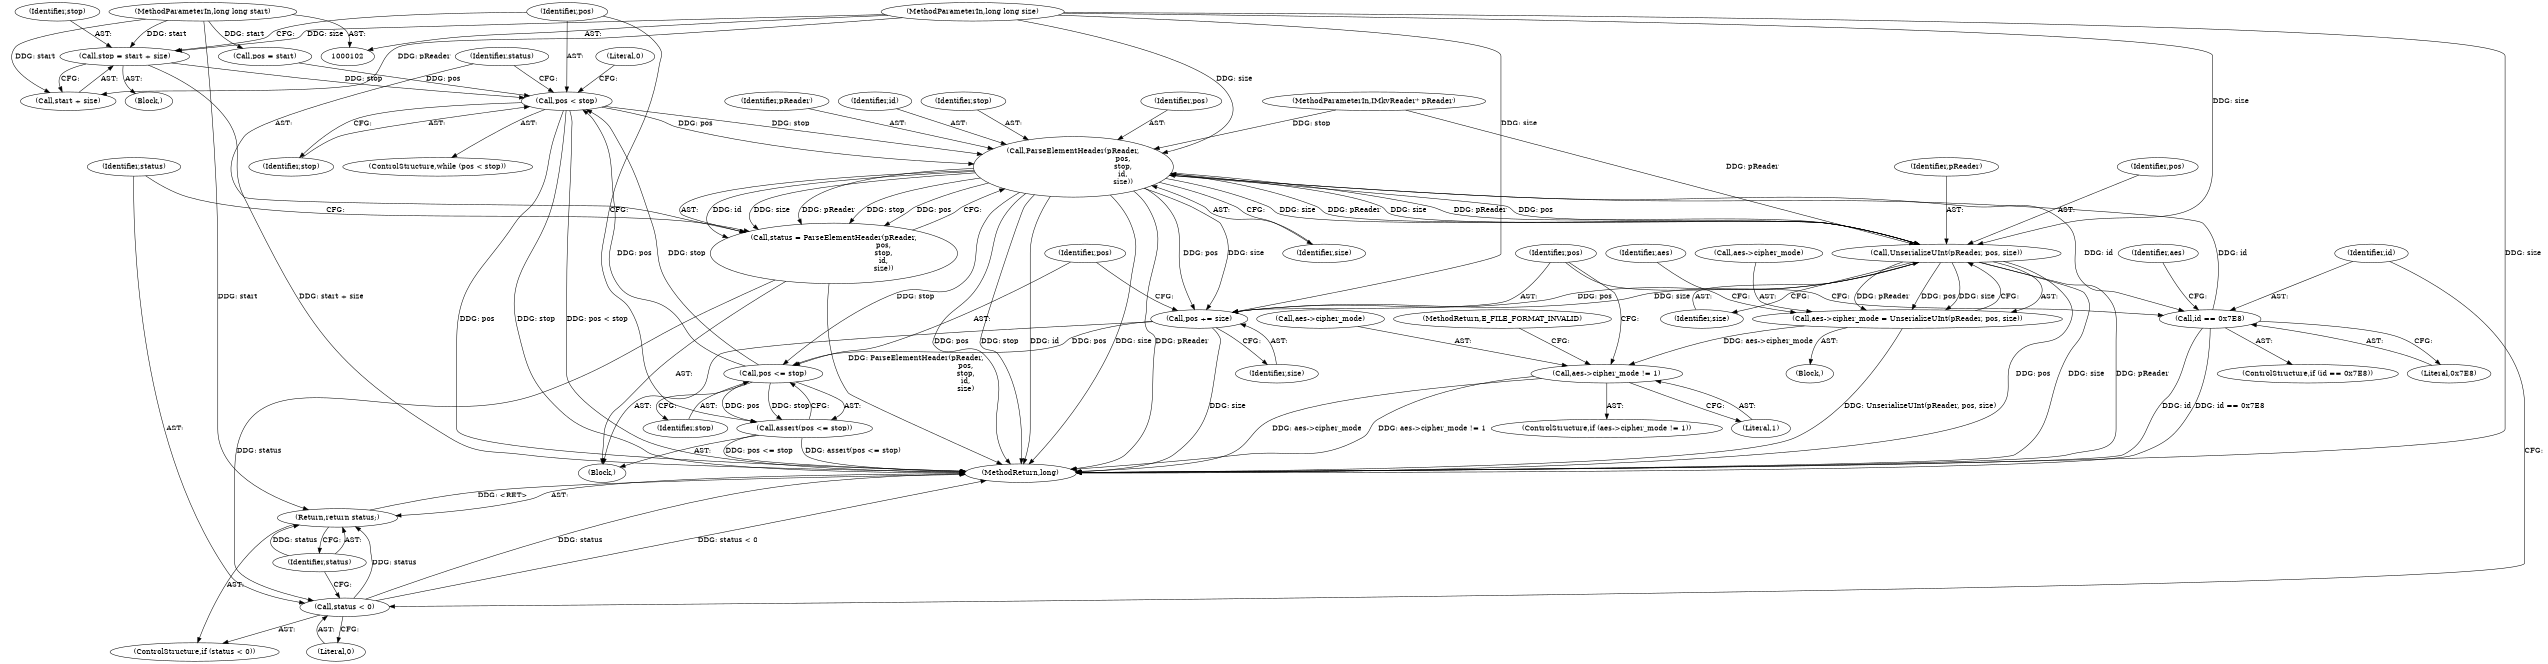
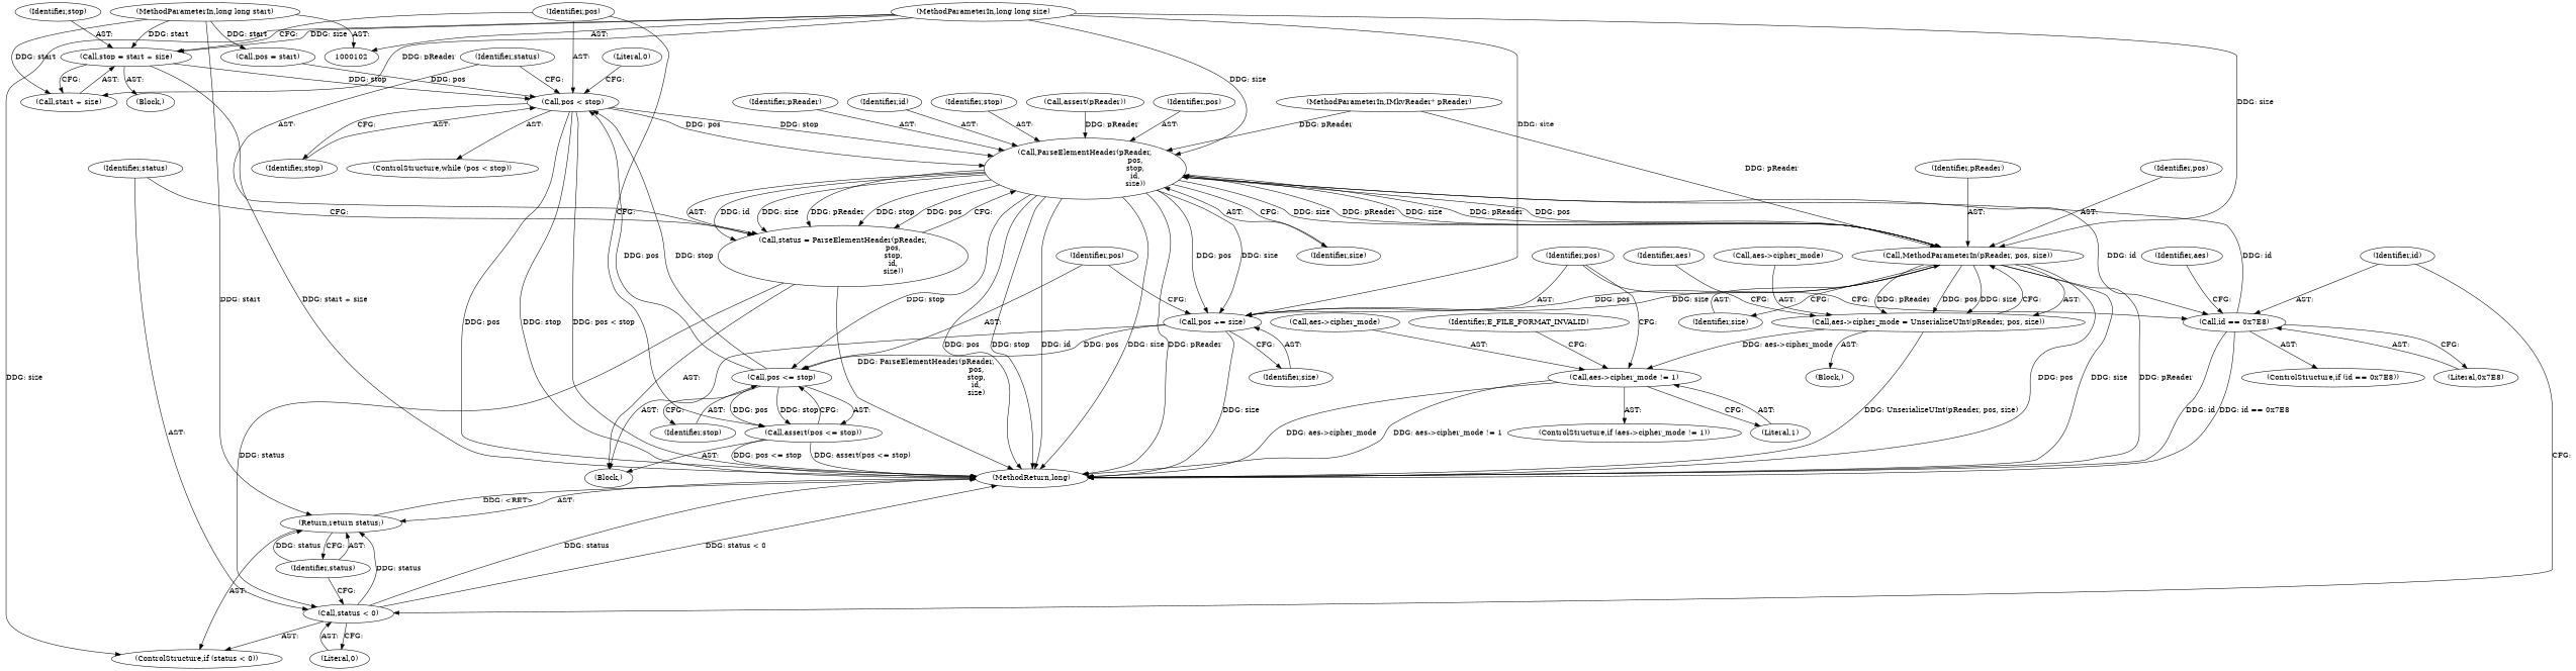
  digraph {
    n1 [label="(Call,stop = start + size)"]
    n2 [label="(Call,pos < stop)"]
    n3 [label="(Call,start + size)"]
    n4 [label="(MethodReturn,long)"]
    n5 [label="(Block,)"]
    n6 [label="(Call,ParseElementHeader(pReader,\n                                           pos,\n                                           stop,\n                                           id,\n                                           size))"]
    n7 [label="(Identifier,stop)"]
    n8 [label="(ControlStructure,while (pos < stop))"]
    n9 [label="(Return,return status;)"]
    n10 [label="(MethodParameterIn,long long start)"]
    n11 [label="(Call,pos = start)"]
    1000102
    n13 [label="(MethodParameterIn,long long size)"]
-   n14 [label="(Call,UnserializeUInt(pReader, pos, size))"]
+   n14 [label="(Call,MethodParameterIn(pReader, pos, size))"]
    n15 [label="(Call,pos += size)"]
    n16 [label="(Call,status = ParseElementHeader(pReader,\n                                           pos,\n                                           stop,\n                                           id,\n                                           size))"]
    n17 [label="(Call,id == 0x7E8)"]
    n18 [label="(Call,pos <= stop)"]
    n19 [label="(Identifier,size)"]
    n20 [label="(Call,aes->cipher_mode = UnserializeUInt(pReader, pos, size))"]
    n21 [label="(Identifier,size)"]
    n22 [label="(Block,)"]
    n23 [label="(Identifier,size)"]
    n24 [label="(Call,status < 0)"]
    n25 [label="(Literal,0x7E8)"]
    n26 [label="(ControlStructure,if (id == 0x7E8))"]
    n27 [label="(Call,assert(pos <= stop))"]
    n28 [label="(Identifier,stop)"]
    n29 [label="(ControlStructure,if (status < 0))"]
    n30 [label="(Literal,0)"]
    n31 [label="(Identifier,status)"]
    n32 [label="(Call,aes->cipher_mode != 1)"]
    n33 [label="(Block,)"]
    n34 [label="(Literal,1)"]
    n35 [label="(ControlStructure,if (aes->cipher_mode != 1))"]
    n36 [label="(Identifier,pReader)"]
    n37 [label="(Identifier,status)"]
    n38 [label="(Identifier,pReader)"]
    n39 [label="(Call,aes->cipher_mode)"]
    n40 [label="(Identifier,pos)"]
    n41 [label="(Identifier,pos)"]
    n42 [label="(Identifier,id)"]
    n43 [label="(Identifier,aes)"]
    n44 [label="(Identifier,id)"]
    n45 [label="(Identifier,stop)"]
    n46 [label="(Identifier,pos)"]
    n47 [label="(Identifier,stop)"]
-   n48 [label="(MethodReturn,E_FILE_FORMAT_INVALID)"]
+   n48 [label="(Identifier,E_FILE_FORMAT_INVALID)"]
    n49 [label="(Identifier,aes)"]
    n50 [label="(Literal,0)"]
    n51 [label="(Identifier,pos)"]
    n52 [label="(Identifier,status)"]
    n53 [label="(Call,aes->cipher_mode)"]
+   n54 [label="(Call,assert(pReader))"]
    n55 [label="(Identifier,pos)"]
    n56 [label="(MethodParameterIn,IMkvReader* pReader)"]
    n1 -> n2 [label="DDG: stop"]
    n1 -> n3 [label="CFG: "]
    n1 -> n4 [label="DDG: start + size"]
    n1 -> n5 [label="AST: "]
    n2 -> n4 [label="DDG: stop"]
    n2 -> n4 [label="DDG: pos < stop"]
    n2 -> n4 [label="DDG: pos"]
    n2 -> n6 [label="DDG: pos"]
    n2 -> n6 [label="DDG: stop"]
    n2 -> n7 [label="CFG: "]
    n2 -> n8 [label="AST: "]
    n3 -> n1 [label="AST: "]
    n4 -> n9 [label="AST: "]
    n6 -> n4 [label="DDG: pReader"]
    n6 -> n4 [label="DDG: pos"]
    n6 -> n4 [label="DDG: stop"]
    n6 -> n4 [label="DDG: id"]
    n6 -> n4 [label="DDG: size"]
    n6 -> n14 [label="DDG: pReader"]
    n6 -> n14 [label="DDG: pos"]
    n6 -> n14 [label="DDG: size"]
    n6 -> n15 [label="DDG: size"]
    n6 -> n15 [label="DDG: pos"]
    n6 -> n16 [label="AST: "]
    n6 -> n16 [label="DDG: id"]
    n6 -> n16 [label="DDG: size"]
    n6 -> n16 [label="DDG: pReader"]
    n6 -> n16 [label="DDG: stop"]
    n6 -> n16 [label="DDG: pos"]
    n6 -> n17 [label="DDG: id"]
    n6 -> n18 [label="DDG: stop"]
    n6 -> n19 [label="CFG: "]
    n7 -> n2 [label="AST: "]
    n9 -> n4 [label="DDG: <RET>"]
    n9 -> n29 [label="AST: "]
    n9 -> n31 [label="CFG: "]
    n10 -> n1 [label="DDG: start"]
    n10 -> n3 [label="DDG: start"]
    n10 -> n9 [label="DDG: start"]
    n10 -> n11 [label="DDG: start"]
    n10 -> 1000102 [label="AST: "]
    n11 -> n2 [label="DDG: pos"]
    n13 -> n1 [label="DDG: size"]
    n13 -> n3 [label="DDG: pReader"]
-   n13 -> n4 [label="DDG: size"]
+   n13 -> n29 [label="DDG: size"]
    n13 -> n6 [label="DDG: size"]
    n13 -> 1000102 [label="AST: "]
    n13 -> n14 [label="DDG: size"]
    n13 -> n15 [label="DDG: size"]
    n14 -> n4 [label="DDG: pReader"]
    n14 -> n4 [label="DDG: size"]
    n14 -> n4 [label="DDG: pos"]
    n14 -> n6 [label="DDG: pReader"]
    n14 -> n6 [label="DDG: size"]
    n14 -> n15 [label="DDG: size"]
    n14 -> n15 [label="DDG: pos"]
    n14 -> n20 [label="AST: "]
    n14 -> n20 [label="DDG: pReader"]
    n14 -> n20 [label="DDG: pos"]
    n14 -> n20 [label="DDG: size"]
    n14 -> n21 [label="CFG: "]
    n15 -> n4 [label="DDG: size"]
    n15 -> n18 [label="DDG: pos"]
    n15 -> n22 [label="AST: "]
    n15 -> n23 [label="CFG: "]
    n16 -> n4 [label="DDG: ParseElementHeader(pReader,\n                                           pos,\n                                           stop,\n                                           id,\n                                           size)"]
    n16 -> n6 [label="CFG: "]
    n16 -> n22 [label="AST: "]
    n16 -> n24 [label="DDG: status"]
    n17 -> n4 [label="DDG: id"]
    n17 -> n4 [label="DDG: id == 0x7E8"]
    n17 -> n6 [label="DDG: id"]
    n17 -> n25 [label="CFG: "]
    n17 -> n26 [label="AST: "]
    n18 -> n2 [label="DDG: pos"]
    n18 -> n2 [label="DDG: stop"]
    n18 -> n27 [label="AST: "]
    n18 -> n27 [label="DDG: pos"]
    n18 -> n27 [label="DDG: stop"]
    n18 -> n28 [label="CFG: "]
    n19 -> n6 [label="AST: "]
    n20 -> n4 [label="DDG: UnserializeUInt(pReader, pos, size)"]
    n20 -> n14 [label="CFG: "]
    n20 -> n32 [label="DDG: aes->cipher_mode"]
    n20 -> n33 [label="AST: "]
    n21 -> n14 [label="AST: "]
    n23 -> n15 [label="AST: "]
    n24 -> n4 [label="DDG: status"]
    n24 -> n4 [label="DDG: status < 0"]
    n24 -> n9 [label="DDG: status"]
    n24 -> n29 [label="AST: "]
    n24 -> n30 [label="CFG: "]
    n25 -> n17 [label="AST: "]
    n27 -> n4 [label="DDG: pos <= stop"]
    n27 -> n4 [label="DDG: assert(pos <= stop)"]
    n27 -> n18 [label="CFG: "]
    n27 -> n22 [label="AST: "]
    n28 -> n18 [label="AST: "]
    n30 -> n24 [label="AST: "]
    n31 -> n9 [label="AST: "]
    n31 -> n9 [label="DDG: status"]
    n31 -> n24 [label="CFG: "]
    n32 -> n4 [label="DDG: aes->cipher_mode"]
    n32 -> n4 [label="DDG: aes->cipher_mode != 1"]
    n32 -> n34 [label="CFG: "]
    n32 -> n35 [label="AST: "]
    n34 -> n32 [label="AST: "]
    n36 -> n6 [label="AST: "]
    n37 -> n16 [label="CFG: "]
    n37 -> n24 [label="AST: "]
    n38 -> n14 [label="AST: "]
    n39 -> n32 [label="AST: "]
    n40 -> n14 [label="AST: "]
    n41 -> n15 [label="CFG: "]
    n41 -> n18 [label="AST: "]
    n42 -> n6 [label="AST: "]
    n43 -> n17 [label="CFG: "]
    n44 -> n17 [label="AST: "]
    n44 -> n24 [label="CFG: "]
    n45 -> n6 [label="AST: "]
    n46 -> n1 [label="CFG: "]
    n46 -> n2 [label="AST: "]
    n46 -> n27 [label="CFG: "]
    n47 -> n1 [label="AST: "]
    n48 -> n32 [label="CFG: "]
    n49 -> n20 [label="CFG: "]
    n50 -> n2 [label="CFG: "]
    n51 -> n15 [label="AST: "]
    n51 -> n17 [label="CFG: "]
    n51 -> n32 [label="CFG: "]
    n52 -> n2 [label="CFG: "]
    n52 -> n16 [label="AST: "]
    n53 -> n20 [label="AST: "]
+   n54 -> n6 [label="DDG: pReader"]
    n55 -> n6 [label="AST: "]
-   n56 -> n6 [label="DDG: stop"]
+   n56 -> n6 [label="DDG: pReader"]
    n56 -> n14 [label="DDG: pReader"]
  }
